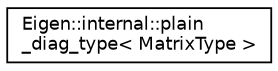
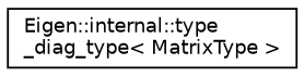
  digraph {
    rankdir=LR
-   n1 [color=black fillcolor=white fontname=Helvetica fontsize=10 height=0.2 label="Eigen::internal::plain\l_diag_type\< MatrixType \>" shape=record style=filled width=0.4]
+   n1 [color=black fillcolor=white fontname=Helvetica fontsize=10 height=0.2 label="Eigen::internal::type\l_diag_type\< MatrixType \>" shape=record style=filled width=0.4]
  }
